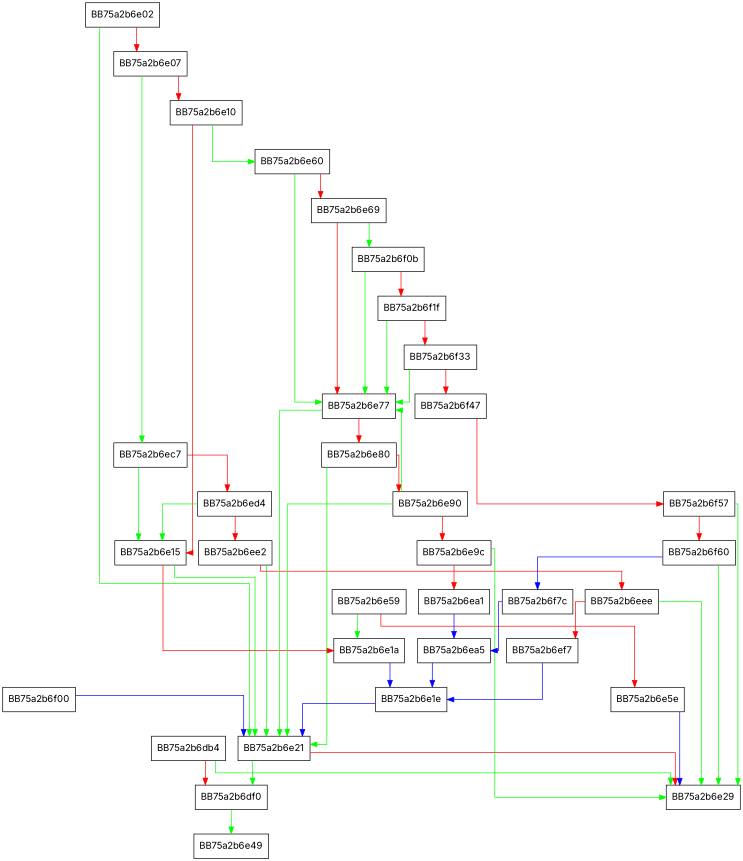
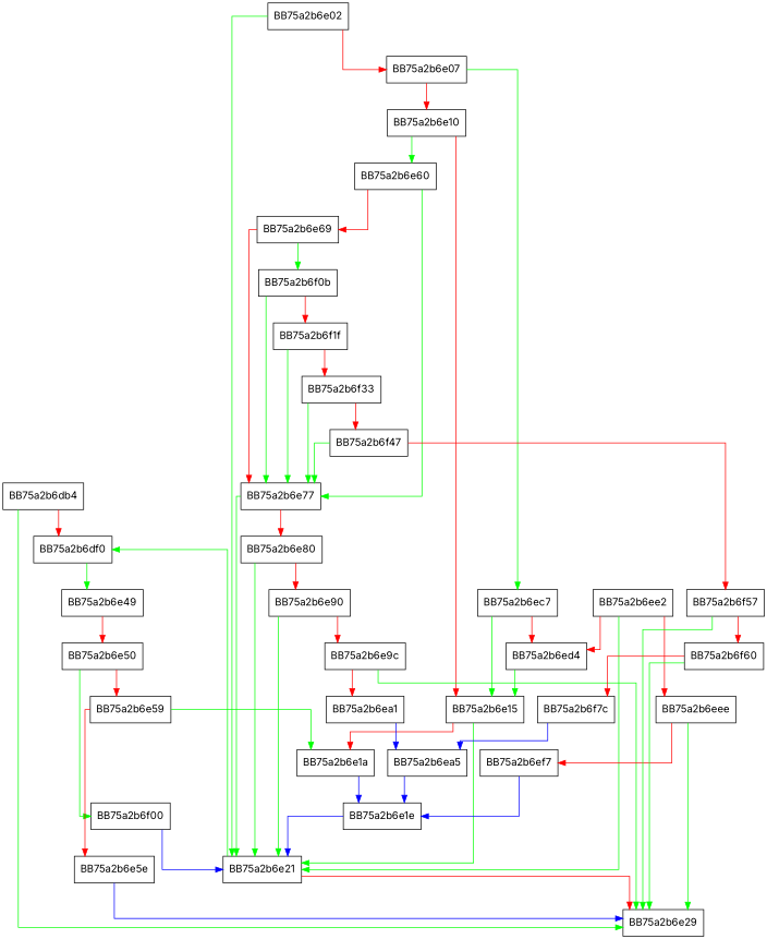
  digraph {
    fontname=Inter
    splines=ortho
    node [fontname=Inter shape=box]
    edge [color=green fontname=Inter]
    BB75a2b6db4
    BB75a2b6e29
    BB75a2b6df0
    BB75a2b6e49
+   BB75a2b6e50
    BB75a2b6f00
    BB75a2b6e59
    BB75a2b6e02
    BB75a2b6e21
    BB75a2b6e07
    BB75a2b6ec7
    BB75a2b6e10
    BB75a2b6e15
    BB75a2b6ed4
    BB75a2b6e60
    BB75a2b6e1a
    BB75a2b6ee2
    BB75a2b6e77
    BB75a2b6e69
    BB75a2b6e80
    BB75a2b6f0b
    BB75a2b6e1e
    BB75a2b6e5e
    BB75a2b6e90
    BB75a2b6f1f
    BB75a2b6f33
    BB75a2b6e9c
    BB75a2b6ea1
    BB75a2b6ea5
    BB75a2b6eee
    BB75a2b6ef7
    BB75a2b6f47
    BB75a2b6f57
    BB75a2b6f60
    BB75a2b6f7c
    BB75a2b6db4 -> BB75a2b6e29
    BB75a2b6db4 -> BB75a2b6df0 [color=red]
    BB75a2b6df0 -> BB75a2b6e49
+   BB75a2b6e49 -> BB75a2b6e50 [color=red]
+   BB75a2b6e50 -> BB75a2b6f00
+   BB75a2b6e50 -> BB75a2b6e59 [color=red]
    BB75a2b6f00 -> BB75a2b6e21 [color=blue]
    BB75a2b6e59 -> BB75a2b6e1a
    BB75a2b6e59 -> BB75a2b6e5e [color=red]
    BB75a2b6e02 -> BB75a2b6e21
    BB75a2b6e02 -> BB75a2b6e07 [color=red]
    BB75a2b6e21 -> BB75a2b6e29 [color=red]
    BB75a2b6e21 -> BB75a2b6df0
    BB75a2b6e07 -> BB75a2b6ec7
    BB75a2b6e07 -> BB75a2b6e10 [color=red]
    BB75a2b6ec7 -> BB75a2b6e15
    BB75a2b6ec7 -> BB75a2b6ed4 [color=red]
    BB75a2b6e10 -> BB75a2b6e15 [color=red]
    BB75a2b6e10 -> BB75a2b6e60
    BB75a2b6e15 -> BB75a2b6e21
    BB75a2b6e15 -> BB75a2b6e1a [color=red]
    BB75a2b6ed4 -> BB75a2b6e15
-   BB75a2b6ed4 -> BB75a2b6ee2 [color=red]
+   BB75a2b6ee2 -> BB75a2b6ed4 [color=red]
    BB75a2b6e60 -> BB75a2b6e77
    BB75a2b6e60 -> BB75a2b6e69 [color=red]
    BB75a2b6e1a -> BB75a2b6e1e [color=blue]
    BB75a2b6ee2 -> BB75a2b6e21
    BB75a2b6ee2 -> BB75a2b6eee [color=red]
    BB75a2b6e77 -> BB75a2b6e21
    BB75a2b6e77 -> BB75a2b6e80 [color=red]
    BB75a2b6e69 -> BB75a2b6e77 [color=red]
    BB75a2b6e69 -> BB75a2b6f0b
    BB75a2b6e80 -> BB75a2b6e21
    BB75a2b6e80 -> BB75a2b6e90 [color=red]
    BB75a2b6f0b -> BB75a2b6e77
    BB75a2b6f0b -> BB75a2b6f1f [color=red]
    BB75a2b6e1e -> BB75a2b6e21 [color=blue]
    BB75a2b6e5e -> BB75a2b6e29 [color=blue]
    BB75a2b6e90 -> BB75a2b6e21
    BB75a2b6e90 -> BB75a2b6e9c [color=red]
    BB75a2b6f1f -> BB75a2b6e77
    BB75a2b6f1f -> BB75a2b6f33 [color=red]
    BB75a2b6f33 -> BB75a2b6e77
    BB75a2b6f33 -> BB75a2b6f47 [color=red]
    BB75a2b6e9c -> BB75a2b6e29
    BB75a2b6e9c -> BB75a2b6ea1 [color=red]
    BB75a2b6ea1 -> BB75a2b6ea5 [color=blue]
    BB75a2b6ea5 -> BB75a2b6e1e [color=blue]
    BB75a2b6eee -> BB75a2b6e29
    BB75a2b6eee -> BB75a2b6ef7 [color=red]
    BB75a2b6ef7 -> BB75a2b6e1e [color=blue]
-   BB75a2b6e90 -> BB75a2b6e77
+   BB75a2b6f47 -> BB75a2b6e77
    BB75a2b6f47 -> BB75a2b6f57 [color=red]
    BB75a2b6f57 -> BB75a2b6e29
    BB75a2b6f57 -> BB75a2b6f60 [color=red]
    BB75a2b6f60 -> BB75a2b6e29
-   BB75a2b6f60 -> BB75a2b6f7c [color=blue]
+   BB75a2b6f60 -> BB75a2b6f7c [color=red]
    BB75a2b6f7c -> BB75a2b6ea5 [color=blue]
  }
